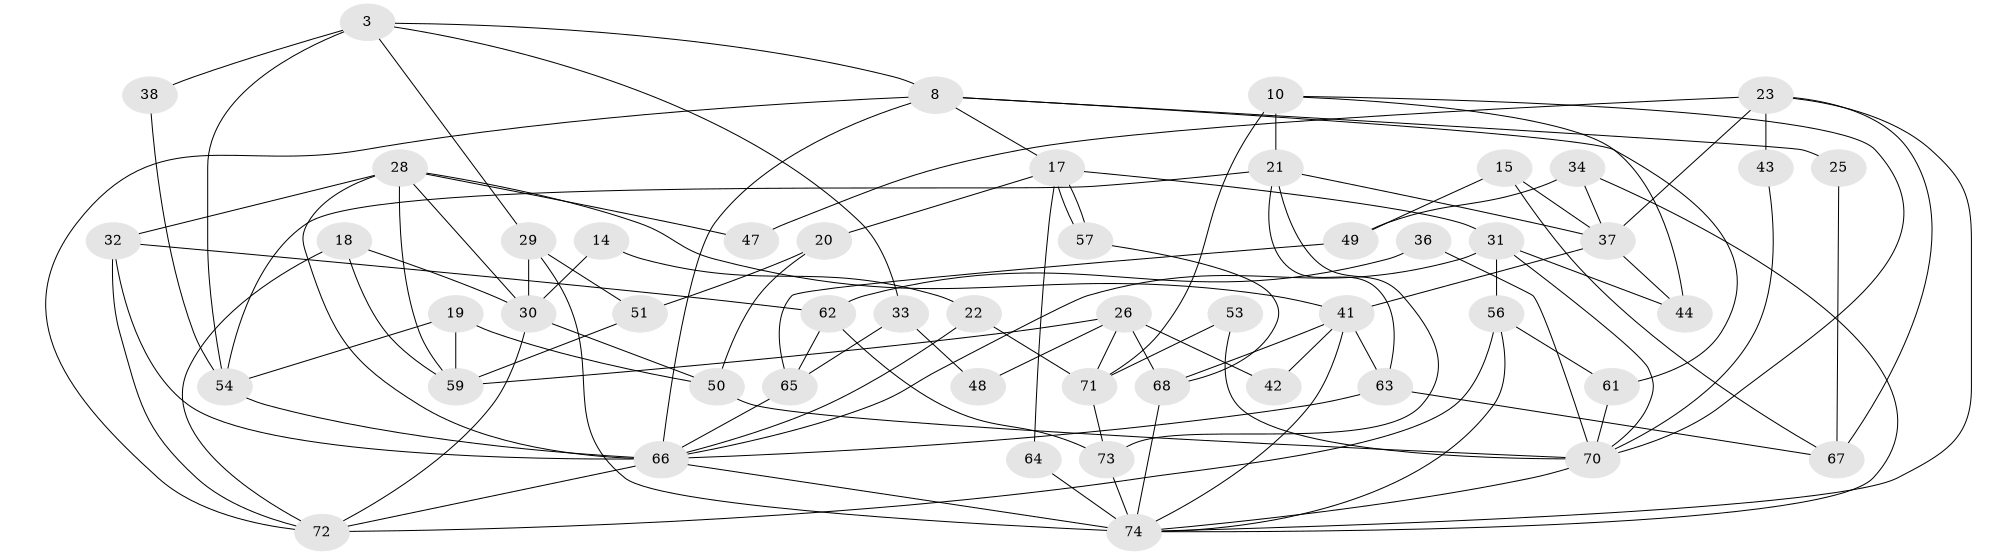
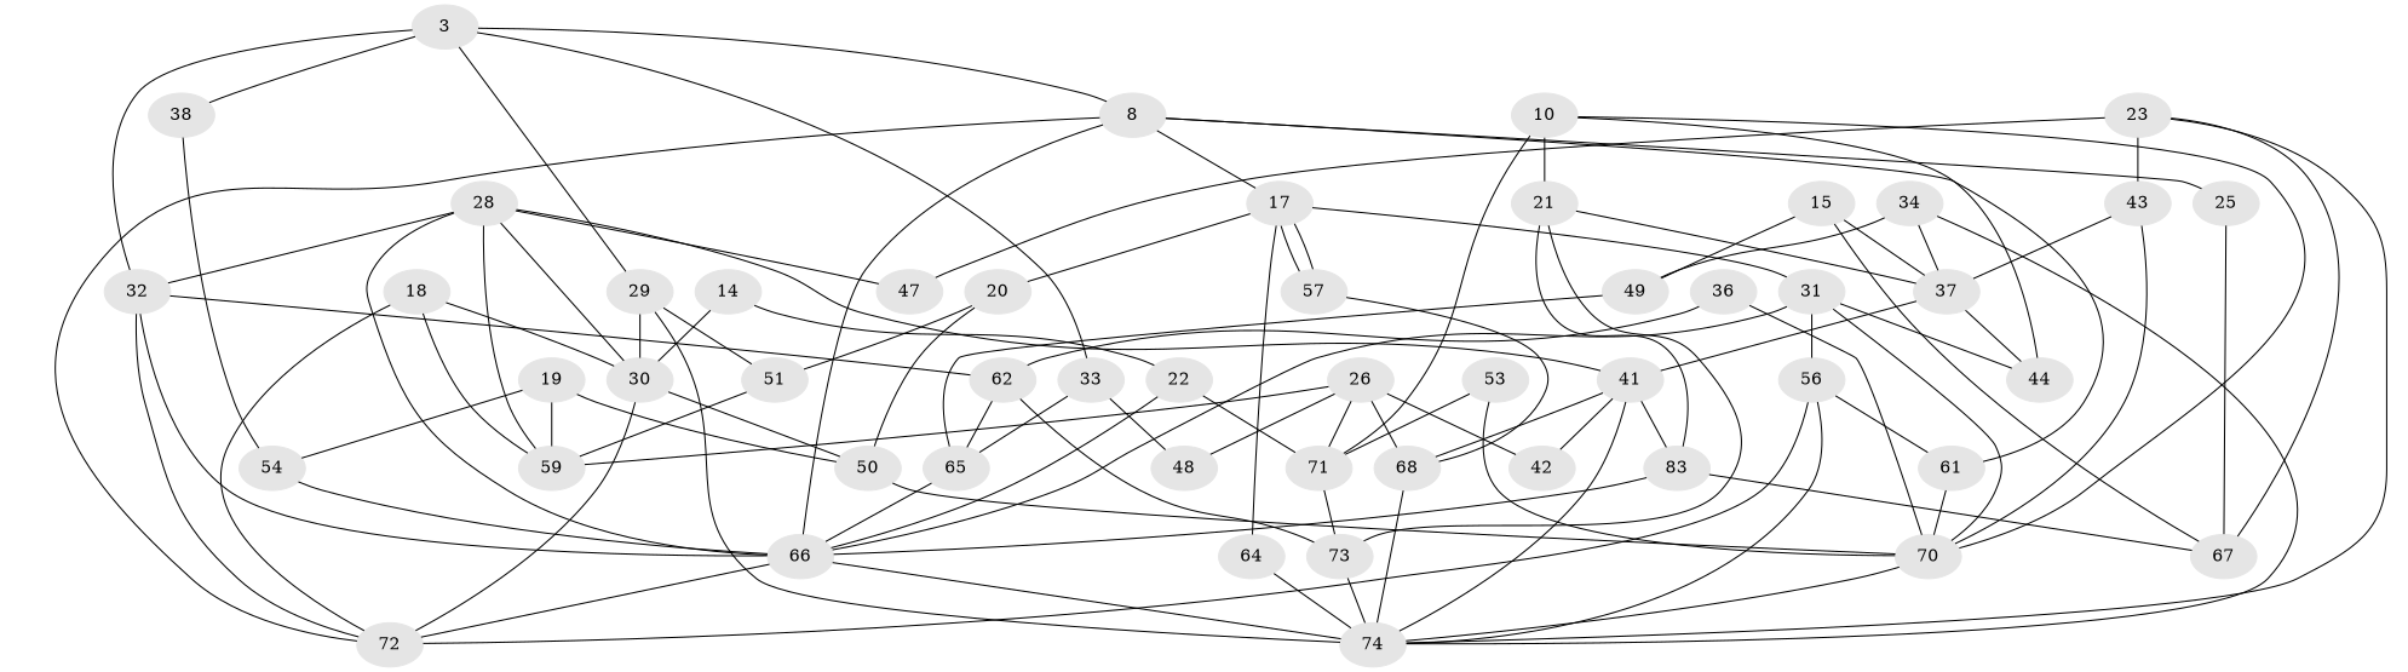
  graph {
    node [color=gray90 style=filled]
    3
    8
    29
    32 [super="+13"]
    33
    n6 [label=38]
    17
    25
    61
    66 [super="+12+52+55+46"]
    72 [super="+45"]
    30
    51
    74 [super="+24+60"]
    62
    48
    65 [super="+4"]
    54
    20
    31 [super="+27"]
    57
    64
    67
    70 [super="+9"]
    10
    21
    44
    71 [super="+58"]
    37
-   63
+   63 [label=83]
    73 [super="+69"]
    14
    22
    50
    15
    49
    41 [super="+6"]
    56
    68
    18
    59 [super="+40"]
    19
    23
    43
    47
    26
    42
    28 [super="+16+7"]
    34
    36
    53
    3 -- 8
    3 -- 29
-   3 -- 54
+   3 -- 32
    3 -- 33
    3 -- n6
    8 -- 17
    8 -- 25
    8 -- 61
    8 -- 66
    8 -- 72 [weight=2]
    29 -- 30
    29 -- 51
    29 -- 74
    32 -- 66
    32 -- 72
    32 -- 62
    33 -- 48
    33 -- 65
    n6 -- 54
    17 -- 20
    17 -- 31
    17 -- 57
    17 -- 57
    17 -- 64
    25 -- 67
    61 -- 70
    66 -- 72 [weight=2]
    66 -- 74 [weight=2]
    30 -- 72
    30 -- 50
    51 -- 59
    62 -- 65
    62 -- 73 [weight=2]
    65 -- 66
    54 -- 66 [weight=3]
    20 -- 51
    20 -- 50
    31 -- 66 [weight=2]
    31 -- 70
    31 -- 44
    31 -- 56
    57 -- 68
    64 -- 74 [weight=2]
    70 -- 74
    10 -- 70
    10 -- 21
    10 -- 44
    10 -- 71 [weight=2]
-   21 -- 54
    21 -- 37
    21 -- 63
    21 -- 73
    71 -- 73
    37 -- 44
    37 -- 41
    63 -- 66
    63 -- 67
    73 -- 74 [weight=2]
    14 -- 30
    14 -- 22
    22 -- 66 [weight=2]
    22 -- 71 [weight=2]
    50 -- 70
    15 -- 67
    15 -- 37
    15 -- 49
    49 -- 65 [weight=2]
    41 -- 74 [weight=2]
    41 -- 63
    41 -- 68
    41 -- 42
    56 -- 61
    56 -- 72
    56 -- 74
    68 -- 74
    18 -- 72
    18 -- 30
    18 -- 59
    19 -- 54
    19 -- 50
    19 -- 59
    23 -- 74
    23 -- 67
-   23 -- 37
+   43 -- 37
    23 -- 43
    23 -- 47
    43 -- 70
    26 -- 48
    26 -- 71
    26 -- 68
    26 -- 59 [weight=2]
    26 -- 42
    28 -- 32
    28 -- 66 [weight=2]
    28 -- 30
    28 -- 41 [weight=2]
    28 -- 59 [weight=2]
    28 -- 47
    34 -- 74
    34 -- 37
    34 -- 49
    36 -- 62
    36 -- 70
    53 -- 70
    53 -- 71 [weight=2]
  }
